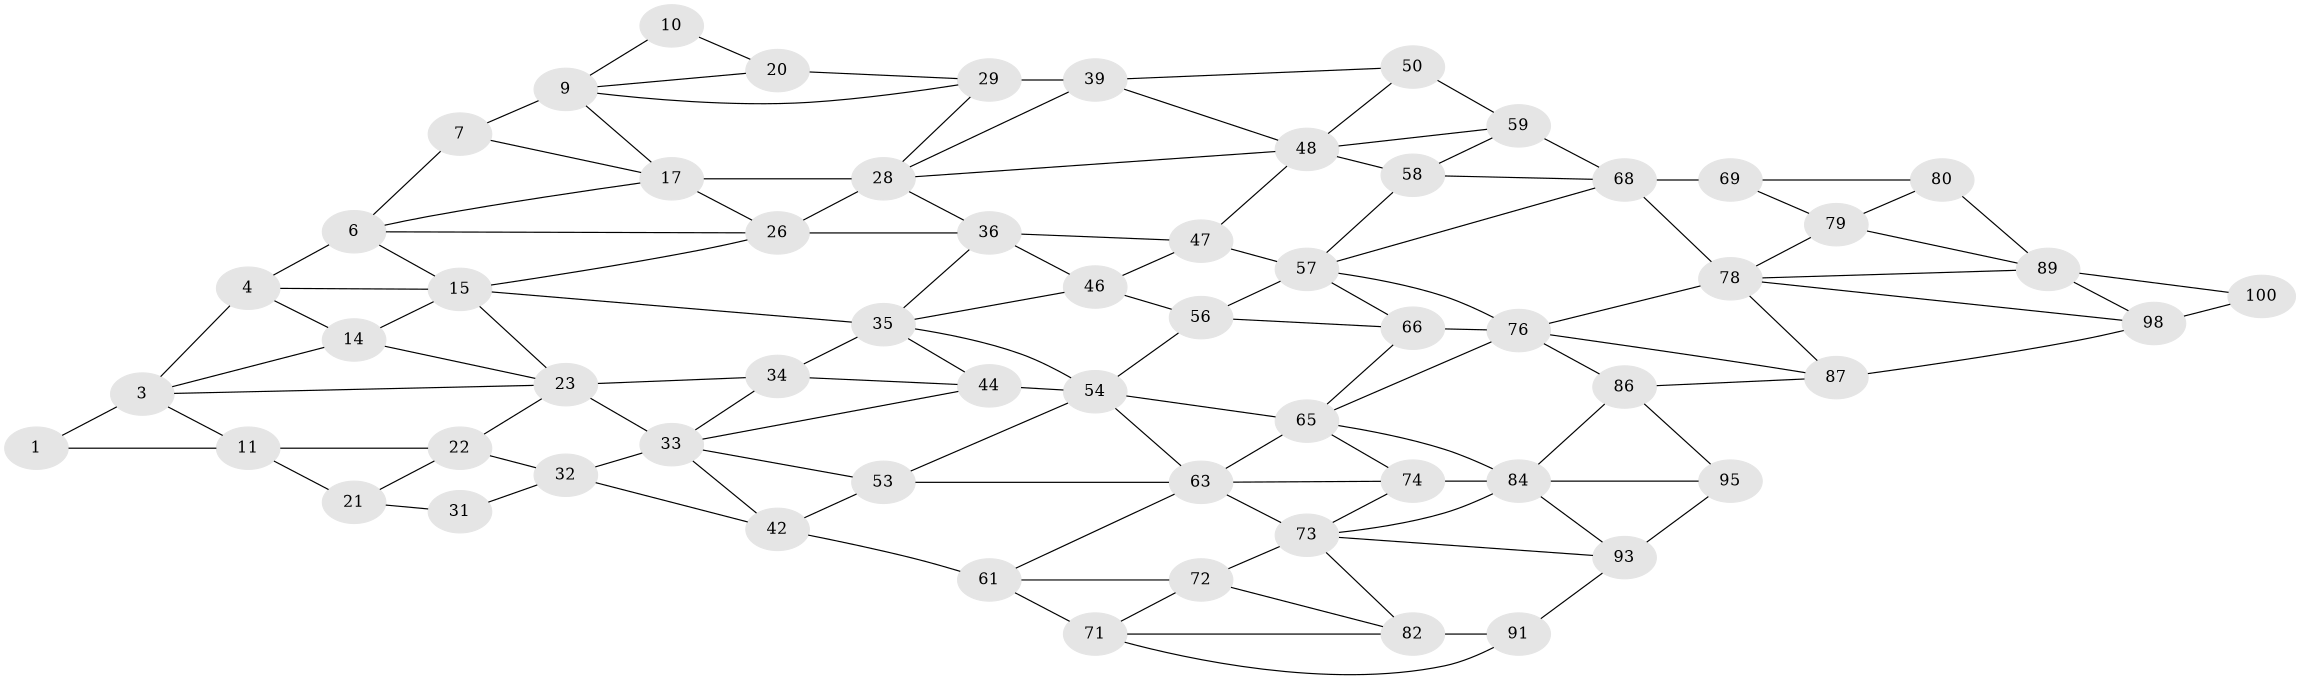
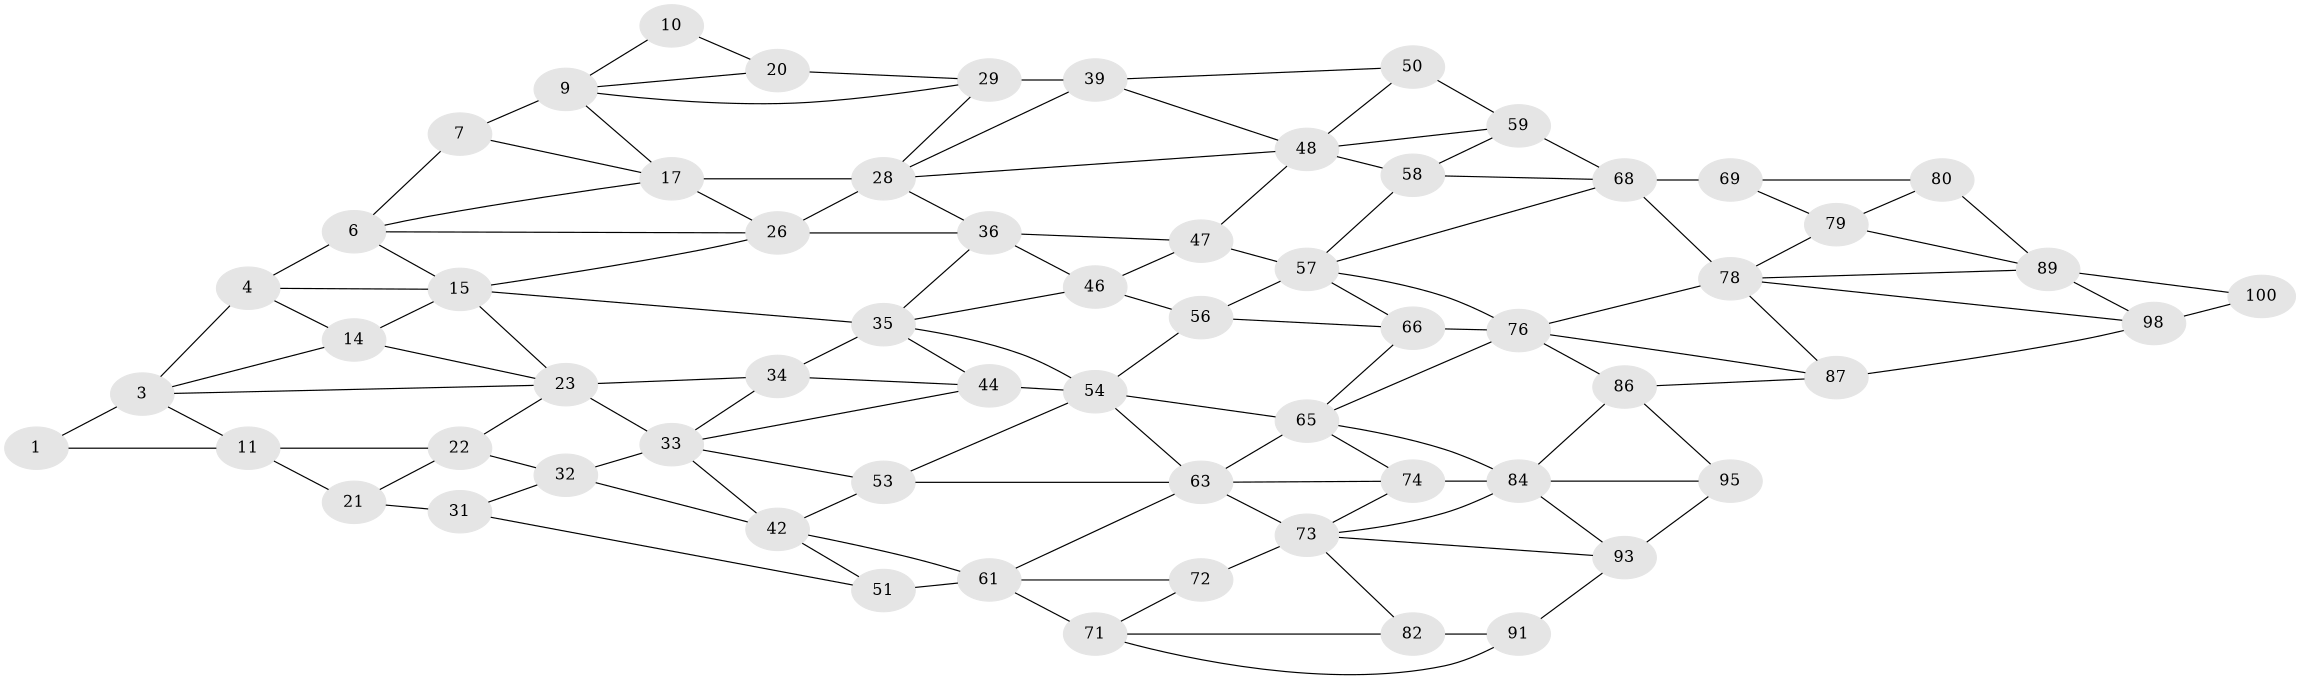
  graph {
    rankdir=LR
    node [color=gray90 style=filled]
    1 [super="+2"]
    3 [super="+13"]
    11 [super="+12"]
    4 [super="+5"]
    14
    23 [super="+24"]
    21
    22
    6 [super="+16"]
    15 [super="+25"]
    33 [super="+43"]
    34
    7 [super="+8"]
    17 [super="+18"]
    26 [super="+27"]
    35 [super="+45"]
    9 [super="+19"]
    28 [super="+38"]
    36 [super="+37"]
    10
    20
    29 [super="+30"]
    39 [super="+40"]
    31 [super="+41"]
    32
    44
    46
    54 [super="+55"]
    48 [super="+49"]
+   51
    42 [super="+52"]
    53
    47
    50
    58
    59 [super="+60"]
    61 [super="+62"]
    63 [super="+64"]
    56
    65 [super="+75"]
    57 [super="+67"]
    71 [super="+81"]
    72
    66
    68
    76 [super="+77"]
    73 [super="+83"]
    74
    84 [super="+85"]
    69 [super="+70"]
    78 [super="+88"]
    86 [super="+96"]
    87 [super="+97"]
    79
    80
    82
    91 [super="+92"]
    93 [super="+94"]
    95
    89 [super="+90"]
    98 [super="+99"]
    100
    1 -- 3
    1 -- 11 [weight=2]
    3 -- 11
    3 -- 4
    3 -- 14
    3 -- 23
    11 -- 21
    11 -- 22
    4 -- 14
    4 -- 6
    4 -- 15
    14 -- 23
    14 -- 15
    23 -- 33
    23 -- 34
    21 -- 22
    21 -- 31
    22 -- 23
    22 -- 32
    6 -- 15
    6 -- 7
    6 -- 17
    6 -- 26
    15 -- 23
    15 -- 26
    15 -- 35
    33 -- 34
    33 -- 44
    33 -- 42
    33 -- 53
    34 -- 35
    34 -- 44
    7 -- 17 [weight=2]
    7 -- 9
    17 -- 26
    17 -- 28
    26 -- 28
    26 -- 36 [weight=2]
    35 -- 36
    35 -- 44
    35 -- 46
    35 -- 54
    9 -- 17
    9 -- 10
    9 -- 20
    9 -- 29
    28 -- 36
    28 -- 29
    28 -- 39
    28 -- 48
    36 -- 46
    36 -- 47
    10 -- 20
    20 -- 29
    29 -- 39 [weight=2]
    39 -- 48
    39 -- 50
    31 -- 32
+   31 -- 51
    32 -- 33
    32 -- 42
    44 -- 54
    46 -- 47
    46 -- 56
    54 -- 63
    54 -- 56
    54 -- 65
    48 -- 50
    48 -- 58
    48 -- 59
+   51 -- 61
+   42 -- 51
    42 -- 53
    42 -- 61
    53 -- 54
    53 -- 63
    47 -- 48
    47 -- 57
    50 -- 59
    58 -- 59
    58 -- 68
    59 -- 68 [weight=2]
    61 -- 63
    61 -- 71
    61 -- 72
    63 -- 65
    63 -- 73
    63 -- 74
    56 -- 57
    56 -- 66
    65 -- 66
    65 -- 76
    65 -- 74
    65 -- 84
    57 -- 58
    57 -- 66
    57 -- 68
    57 -- 76
    71 -- 72
    71 -- 82
    71 -- 91
    72 -- 73
-   72 -- 82
    66 -- 76
    68 -- 69
    68 -- 78
    76 -- 78
    76 -- 86
    76 -- 87
    73 -- 74
    73 -- 84
    73 -- 82
    73 -- 93
    74 -- 84
    84 -- 86
    84 -- 93
    84 -- 95
    69 -- 79
    69 -- 80
    78 -- 87
    78 -- 79
    78 -- 89
    78 -- 98
    86 -- 87 [weight=2]
    86 -- 95
    87 -- 98
    79 -- 80
    79 -- 89
    80 -- 89
    82 -- 91
    91 -- 93
    93 -- 95
    89 -- 98
    89 -- 100
    98 -- 100
  }
